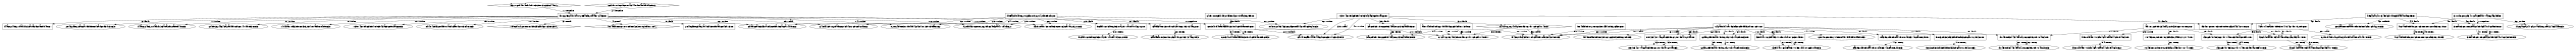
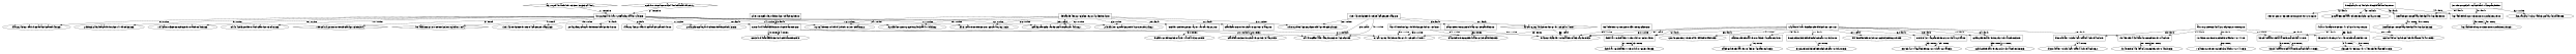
  digraph {
    engine=neato
    fixedsize=false
    fontsize=10
    nodesep=0.3
    rankdir=TB
    ranksep=0
    splines=true
    node [node_type=Process shape=ellipse]
    "'b0c2256f4d1ba072e5a8f82daa87c453_P'" [shape=box]
    "'199c9b1b20e08e15bcf93fdd6013596b_S'" [node_type=Socket shape=diamond]
    "'b84afd8e867870895ed2e300029b5118_S'" [node_type=Socket shape=diamond]
    "'2e452f5e23ae2a7b5b5e8dead68d5d13_P'" [shape=box]
    "'f4ac8245521daf1f133a0a3dc8ae9b49_P'" [shape=box]
    "'2e452f5e23ae2a7b5b5e8dead68d5d13_F3'" [node_type=file]
    "'f4ac8245521daf1f133a0a3dc8ae9b49_F3'" [node_type=file]
    "'2d99c324f645a2addd0cd6e147db8938_F3'" [node_type=file]
    "'1b45ae10f339e8ecb525d1e7a5b8e4e9_F3'" [node_type=file]
    "'eb404c9f52edb901a8bcfa0dc0058f78_F3'" [node_type=file]
    "'6bad68a9c3f31a8d3ce5a156acca14bb_F2'" [node_type=file]
    "'248df1391629ad6e205b4cc769c8bc7f_F2'" [node_type=file]
    "'0206499ee310bdbd42d5d1e139759fae_F2'" [node_type=file]
    "'73974309d6559d7893943a696e91fa6c_F3'" [node_type=file]
    "'d20fdd50cce802629b6c49f2aa471bbf_F2'" [node_type=file]
    "'ff151eab75e0eb53ec0e163ca7a02521_F3'" [node_type=file]
    "'60c940d49a8affddc5151b69f0a8ee96_P'" [shape=box]
    "'60c940d49a8affddc5151b69f0a8ee96_F3'" [node_type=File]
    "'ca7f786ff57aa97af62bce63e14630f2_F3'" [node_type=file]
    "'67ca762e24dd2508d5067d71c969b148_F1'" [node_type=file]
    "'a311c2d497aef1bd1e3c5e73cc336449_S'" [node_type=Socket shape=diamond]
    "'60bd107960bc8e7a3448d0da0af1db25_S'" [node_type=Socket shape=diamond]
    "'d95a3d949e22763f881922042d5e98dc_P'" [shape=box]
    "'cfadf5a08c500b0cdca75c6193734a62_P'" [shape=box]
    "'56fdb1c05b9c25387a2971a09a7d3202_P'" [shape=box]
    "'0de782d954636e2f6e80fb460db6392b_F3'" [node_type=file]
    "'cfadf5a08c500b0cdca75c6193734a62_F3'" [node_type=File]
    "'56fdb1c05b9c25387a2971a09a7d3202_F3'" [node_type=File]
    "'73974309d6559d7893943a696e91fa6c_P'" [shape=box]
    "'3a6055919eccce554da3067396abfde3_P'" [shape=box]
    "'67ca762e24dd2508d5067d71c969b148_P'" [shape=diamond]
    "'d5d8768807e30e908906f20f454c7086_P'" [shape=box]
    "'3a6055919eccce554da3067396abfde3_F3'" [node_type=file]
    "'543e27fca3d5718bcaae518ae30a2d0e_F3'" [node_type=file]
    "'2b9108ec5f1d927f550dc8709ac98299_P'" [shape=box]
    "'b96a2ac401345d6b7b5c3fdaba0d56e5_P'" [shape=box]
    "'68caa5e0eeaaa7ed89858dcf816dd220_F3'" [node_type=file]
    "'b67aeb999b8287c58888e1c80f83e619_P'" [shape=box]
    "'3eea856e18e69aa2de9d6f4b1b6d585e_P'" [shape=box]
    "'b67aeb999b8287c58888e1c80f83e619_F3'" [node_type=File]
    n41 [label="'3eea856e18e69aa2de9d6f4b1b6d285e_F3'" node_type=File]
    "'310d860ccd34102ac55ad77a362a6def_P'" [shape=box]
    "'fc82acca2476b27a5b3c28ad2483f4f9_F3'" [node_type=file]
    "'a57d4ebebed627dddbdc665deb5115de_P'" [shape=box]
    "'c42ab8b40a7d65f58cd9dbf60b881691_P'" [shape=box]
    "'bf75eef505998d2d0c76c39d3e99c20b_F3'" [node_type=file]
    "'ee7334277a62a8399867207d8a7c27fa_P'" [shape=box]
    "'c2fdc25998ab790922d27cb7acebe033_P'" [shape=box]
    "'f29f1a116cb5a93770581bf1076651d9_P'" [shape=box]
    "'c2848688eec715ee0f4b75fb5597ff8b_F3'" [node_type=file]
    "'ea3960b9850aa198184533746eae0e2b_P'" [shape=box]
    "'50c325303b335b550f6bc96a07c19d20_P'" [shape=box]
    "'d045e05344349a84206e699209704b6b_P'" [shape=box]
    "'ee7334277a62a8399867207d8a7c27fa_F3'" [node_type=File]
    "'c2fdc25998ab790922d27cb7acebe033_F3'" [node_type=File]
    "'f29f1a116cb5a93770581bf1076651d9_F3'" [node_type=File]
    "'ea3960b9850aa198184533746eae0e2b_F3'" [node_type=File]
    "'50c325303b335b550f6bc96a07c19d20_F3'" [node_type=File]
    "'d045e05344349a84206e699209704b6b_F3'" [node_type=File]
    "'5849f95987208e2c501ffd1e5526f5e6_P'" [shape=box]
    "'ab1e12c999c348f42c19f296607e0ee2_P'" [shape=box]
    "'b50849ae7703f046a70fa544cd094b6b_P'" [shape=box]
    "'78453802098e78235bf2c4f5dc772741_P'" [shape=box]
    "'b3cb40faa97e3ba4a88f82ca6dd3a17e_P'" [shape=box]
    "'d3c657b7583c27b7149083d90a2ee5b1_P'" [shape=box]
    "'b50849ae7703f046a70fa544cd094b6b_F2'" [node_type=File]
    "'78453802098e78235bf2c4f5dc772741_F3'" [node_type=File]
    "'b3cb40faa97e3ba4a88f82ca6dd3a17e_F3'" [node_type=File]
    "'d3c657b7583c27b7149083d90a2ee5b1_F3'" [node_type=File]
    "'4ca1048ea3979595e7475467d0792096_P'" [shape=box]
    "'62d0d49b0462bb63489dbda8e84b4b7e_F3'" [node_type=file]
    "'b0c2256f4d1ba072e5a8f82daa87c453_P'" -> "'199c9b1b20e08e15bcf93fdd6013596b_S'" [label="3: send"]
    "'b0c2256f4d1ba072e5a8f82daa87c453_P'" -> "'b84afd8e867870895ed2e300029b5118_S'" [label="4: send"]
    "'b0c2256f4d1ba072e5a8f82daa87c453_P'" -> "'2e452f5e23ae2a7b5b5e8dead68d5d13_P'" [label="5: fork"]
    "'b0c2256f4d1ba072e5a8f82daa87c453_P'" -> "'f4ac8245521daf1f133a0a3dc8ae9b49_P'" [label="6: fork"]
    "'b0c2256f4d1ba072e5a8f82daa87c453_P'" -> "'2e452f5e23ae2a7b5b5e8dead68d5d13_F3'" [label="7: write"]
    "'b0c2256f4d1ba072e5a8f82daa87c453_P'" -> "'f4ac8245521daf1f133a0a3dc8ae9b49_F3'" [label="8: write"]
    "'b0c2256f4d1ba072e5a8f82daa87c453_P'" -> "'2d99c324f645a2addd0cd6e147db8938_F3'" [label="9: write"]
    "'b0c2256f4d1ba072e5a8f82daa87c453_P'" -> "'1b45ae10f339e8ecb525d1e7a5b8e4e9_F3'" [label="10: write"]
    "'b0c2256f4d1ba072e5a8f82daa87c453_P'" -> "'eb404c9f52edb901a8bcfa0dc0058f78_F3'" [label="11: write"]
    "'b0c2256f4d1ba072e5a8f82daa87c453_P'" -> "'6bad68a9c3f31a8d3ce5a156acca14bb_F2'" [label="12: write"]
    "'b0c2256f4d1ba072e5a8f82daa87c453_P'" -> "'248df1391629ad6e205b4cc769c8bc7f_F2'" [label="39: read"]
    "'b0c2256f4d1ba072e5a8f82daa87c453_P'" -> "'0206499ee310bdbd42d5d1e139759fae_F2'" [label="14: write"]
    "'b0c2256f4d1ba072e5a8f82daa87c453_P'" -> "'73974309d6559d7893943a696e91fa6c_F3'" [label="15: write"]
    "'b0c2256f4d1ba072e5a8f82daa87c453_P'" -> "'d20fdd50cce802629b6c49f2aa471bbf_F2'" [label="16: write"]
    "'b0c2256f4d1ba072e5a8f82daa87c453_P'" -> "'ff151eab75e0eb53ec0e163ca7a02521_F3'" [label="17: write"]
-   "'b0c2256f4d1ba072e5a8f82daa87c453_P'" -> "'60c940d49a8affddc5151b69f0a8ee96_P'" [label="1: receive"]
+   "'b0c2256f4d1ba072e5a8f82daa87c453_P'" -> "'60c940d49a8affddc5151b69f0a8ee96_P'" [label="18: fork"]
    "'60c940d49a8affddc5151b69f0a8ee96_P'" -> "'60c940d49a8affddc5151b69f0a8ee96_F3'" [label="19: exec"]
    "'60c940d49a8affddc5151b69f0a8ee96_P'" -> "'60c940d49a8affddc5151b69f0a8ee96_F3'" [label="34: exec"]
    "'60c940d49a8affddc5151b69f0a8ee96_P'" -> "'ca7f786ff57aa97af62bce63e14630f2_F3'" [label="20: unlink"]
    "'60c940d49a8affddc5151b69f0a8ee96_P'" -> "'67ca762e24dd2508d5067d71c969b148_F1'" [label="21: unlink"]
    "'a311c2d497aef1bd1e3c5e73cc336449_S'" -> "'b0c2256f4d1ba072e5a8f82daa87c453_P'" [label="1: receive"]
    "'60bd107960bc8e7a3448d0da0af1db25_S'" -> "'b0c2256f4d1ba072e5a8f82daa87c453_P'" [label="2: receive"]
    "'d95a3d949e22763f881922042d5e98dc_P'" -> "'6bad68a9c3f31a8d3ce5a156acca14bb_F2'" [label="22: write"]
    "'d95a3d949e22763f881922042d5e98dc_P'" -> "'248df1391629ad6e205b4cc769c8bc7f_F2'" [label="23: write"]
    "'d95a3d949e22763f881922042d5e98dc_P'" -> "'0206499ee310bdbd42d5d1e139759fae_F2'" [label="24: write"]
    "'d95a3d949e22763f881922042d5e98dc_P'" -> "'d20fdd50cce802629b6c49f2aa471bbf_F2'" [label="25: write"]
    "'d95a3d949e22763f881922042d5e98dc_P'" -> "'ff151eab75e0eb53ec0e163ca7a02521_F3'" [label="26: write"]
    "'d95a3d949e22763f881922042d5e98dc_P'" -> "'cfadf5a08c500b0cdca75c6193734a62_P'" [label="27: fork"]
    "'d95a3d949e22763f881922042d5e98dc_P'" -> "'56fdb1c05b9c25387a2971a09a7d3202_P'" [label="29: fork"]
    "'d95a3d949e22763f881922042d5e98dc_P'" -> "'0de782d954636e2f6e80fb460db6392b_F3'" [label="31: write"]
    "'cfadf5a08c500b0cdca75c6193734a62_P'" -> "'cfadf5a08c500b0cdca75c6193734a62_F3'" [label="28: exec"]
    "'56fdb1c05b9c25387a2971a09a7d3202_P'" -> "'56fdb1c05b9c25387a2971a09a7d3202_F3'" [label="30: exec"]
    "'73974309d6559d7893943a696e91fa6c_P'" -> "'ca7f786ff57aa97af62bce63e14630f2_F3'" [label="39: read"]
    "'73974309d6559d7893943a696e91fa6c_P'" -> "'ca7f786ff57aa97af62bce63e14630f2_F3'" [label="40: write"]
    "'73974309d6559d7893943a696e91fa6c_P'" -> "'0de782d954636e2f6e80fb460db6392b_F3'" [label="32: write"]
    "'73974309d6559d7893943a696e91fa6c_P'" -> "'3a6055919eccce554da3067396abfde3_P'" [label="35: fork"]
    "'73974309d6559d7893943a696e91fa6c_P'" -> "'67ca762e24dd2508d5067d71c969b148_P'" [label="37: fork"]
-   "'73974309d6559d7893943a696e91fa6c_P'" -> "'d5d8768807e30e908906f20f454c7086_P'" [label="41: fork"]
    "'3a6055919eccce554da3067396abfde3_P'" -> "'3a6055919eccce554da3067396abfde3_F3'" [label="36: exec"]
    "'67ca762e24dd2508d5067d71c969b148_P'" -> "'67ca762e24dd2508d5067d71c969b148_F1'" [label="38: exec"]
    "'67ca762e24dd2508d5067d71c969b148_P'" -> "'543e27fca3d5718bcaae518ae30a2d0e_F3'" [label="56: read"]
    "'2b9108ec5f1d927f550dc8709ac98299_P'" -> "'60c940d49a8affddc5151b69f0a8ee96_P'" [label="33: fork"]
    "'b96a2ac401345d6b7b5c3fdaba0d56e5_P'" -> "'d5d8768807e30e908906f20f454c7086_P'" [label="42: fork"]
    "'b96a2ac401345d6b7b5c3fdaba0d56e5_P'" -> "'68caa5e0eeaaa7ed89858dcf816dd220_F3'" [label="43: unlink"]
    "'b96a2ac401345d6b7b5c3fdaba0d56e5_P'" -> "'b67aeb999b8287c58888e1c80f83e619_P'" [label="44: fork"]
    "'b96a2ac401345d6b7b5c3fdaba0d56e5_P'" -> "'3eea856e18e69aa2de9d6f4b1b6d585e_P'" [label="46: fork"]
    "'b67aeb999b8287c58888e1c80f83e619_P'" -> "'b67aeb999b8287c58888e1c80f83e619_F3'" [label="45: exec"]
    "'b67aeb999b8287c58888e1c80f83e619_P'" -> "'b67aeb999b8287c58888e1c80f83e619_F3'" [label="49: exec"]
    "'3eea856e18e69aa2de9d6f4b1b6d585e_P'" -> n41 [label="47: exec"]
    "'3eea856e18e69aa2de9d6f4b1b6d585e_P'" -> n41 [label="51: exec"]
    "'310d860ccd34102ac55ad77a362a6def_P'" -> "'b67aeb999b8287c58888e1c80f83e619_P'" [label="48: fork"]
-   "'310d860ccd34102ac55ad77a362a6def_P'" -> "'3eea856e18e69aa2de9d6f4b1b6d585e_P'" [label="1: receive"]
+   "'310d860ccd34102ac55ad77a362a6def_P'" -> "'3eea856e18e69aa2de9d6f4b1b6d585e_P'" [label="50: fork"]
    "'310d860ccd34102ac55ad77a362a6def_P'" -> "'fc82acca2476b27a5b3c28ad2483f4f9_F3'" [label="52: write"]
    "'a57d4ebebed627dddbdc665deb5115de_P'" -> "'67ca762e24dd2508d5067d71c969b148_F1'" [label="53: write"]
    "'a57d4ebebed627dddbdc665deb5115de_P'" -> "'67ca762e24dd2508d5067d71c969b148_F1'" [label="55: write"]
    "'a57d4ebebed627dddbdc665deb5115de_P'" -> "'3a6055919eccce554da3067396abfde3_F3'" [label="54: write"]
    "'a57d4ebebed627dddbdc665deb5115de_P'" -> "'543e27fca3d5718bcaae518ae30a2d0e_F3'" [label="58: write"]
    "'c42ab8b40a7d65f58cd9dbf60b881691_P'" -> "'543e27fca3d5718bcaae518ae30a2d0e_F3'" [label="57: read"]
    "'c42ab8b40a7d65f58cd9dbf60b881691_P'" -> "'543e27fca3d5718bcaae518ae30a2d0e_F3'" [label="60: write"]
    "'c42ab8b40a7d65f58cd9dbf60b881691_P'" -> "'bf75eef505998d2d0c76c39d3e99c20b_F3'" [label="61: read"]
    "'c42ab8b40a7d65f58cd9dbf60b881691_P'" -> "'ee7334277a62a8399867207d8a7c27fa_P'" [label="62: fork"]
    "'c42ab8b40a7d65f58cd9dbf60b881691_P'" -> "'ee7334277a62a8399867207d8a7c27fa_P'" [label="68: fork"]
    "'c42ab8b40a7d65f58cd9dbf60b881691_P'" -> "'c2fdc25998ab790922d27cb7acebe033_P'" [label="64: fork"]
    "'c42ab8b40a7d65f58cd9dbf60b881691_P'" -> "'c2fdc25998ab790922d27cb7acebe033_P'" [label="70: fork"]
    "'c42ab8b40a7d65f58cd9dbf60b881691_P'" -> "'f29f1a116cb5a93770581bf1076651d9_P'" [label="66: fork"]
    "'c42ab8b40a7d65f58cd9dbf60b881691_P'" -> "'f29f1a116cb5a93770581bf1076651d9_P'" [label="72: fork"]
    "'c42ab8b40a7d65f58cd9dbf60b881691_P'" -> "'c2848688eec715ee0f4b75fb5597ff8b_F3'" [label="74: write"]
    "'c42ab8b40a7d65f58cd9dbf60b881691_P'" -> "'ea3960b9850aa198184533746eae0e2b_P'" [label="75: fork"]
    "'c42ab8b40a7d65f58cd9dbf60b881691_P'" -> "'50c325303b335b550f6bc96a07c19d20_P'" [label="77: fork"]
    "'c42ab8b40a7d65f58cd9dbf60b881691_P'" -> "'d045e05344349a84206e699209704b6b_P'" [label="79: fork"]
    "'ee7334277a62a8399867207d8a7c27fa_P'" -> "'ee7334277a62a8399867207d8a7c27fa_F3'" [label="63: exec"]
    "'ee7334277a62a8399867207d8a7c27fa_P'" -> "'ee7334277a62a8399867207d8a7c27fa_F3'" [label="69: exec"]
    "'c2fdc25998ab790922d27cb7acebe033_P'" -> "'c2fdc25998ab790922d27cb7acebe033_F3'" [label="65: exec"]
    "'c2fdc25998ab790922d27cb7acebe033_P'" -> "'c2fdc25998ab790922d27cb7acebe033_F3'" [label="71: exec"]
    "'f29f1a116cb5a93770581bf1076651d9_P'" -> "'f29f1a116cb5a93770581bf1076651d9_F3'" [label="67: exec"]
    "'f29f1a116cb5a93770581bf1076651d9_P'" -> "'f29f1a116cb5a93770581bf1076651d9_F3'" [label="73: exec"]
    "'ea3960b9850aa198184533746eae0e2b_P'" -> "'ea3960b9850aa198184533746eae0e2b_F3'" [label="76: exec"]
    "'50c325303b335b550f6bc96a07c19d20_P'" -> "'50c325303b335b550f6bc96a07c19d20_F3'" [label="78: exec"]
    "'d045e05344349a84206e699209704b6b_P'" -> "'d045e05344349a84206e699209704b6b_F3'" [label="80: exec"]
    "'d045e05344349a84206e699209704b6b_P'" -> "'d045e05344349a84206e699209704b6b_F3'" [label="82: exec"]
    "'5849f95987208e2c501ffd1e5526f5e6_P'" -> "'543e27fca3d5718bcaae518ae30a2d0e_F3'" [label="59: write"]
    "'ab1e12c999c348f42c19f296607e0ee2_P'" -> "'d045e05344349a84206e699209704b6b_P'" [label="81: fork"]
-   "'ab1e12c999c348f42c19f296607e0ee2_P'" -> "'b50849ae7703f046a70fa544cd094b6b_P'" [label="25: write"]
+   "'ab1e12c999c348f42c19f296607e0ee2_P'" -> "'b50849ae7703f046a70fa544cd094b6b_P'" [label="83: fork"]
    "'ab1e12c999c348f42c19f296607e0ee2_P'" -> "'78453802098e78235bf2c4f5dc772741_P'" [label="85: fork"]
    "'ab1e12c999c348f42c19f296607e0ee2_P'" -> "'b3cb40faa97e3ba4a88f82ca6dd3a17e_P'" [label="87: fork"]
    "'ab1e12c999c348f42c19f296607e0ee2_P'" -> "'d3c657b7583c27b7149083d90a2ee5b1_P'" [label="89: fork"]
    "'b50849ae7703f046a70fa544cd094b6b_P'" -> "'b50849ae7703f046a70fa544cd094b6b_F2'" [label="84: exec"]
    "'78453802098e78235bf2c4f5dc772741_P'" -> "'78453802098e78235bf2c4f5dc772741_F3'" [label="86: exec"]
    "'b3cb40faa97e3ba4a88f82ca6dd3a17e_P'" -> "'b3cb40faa97e3ba4a88f82ca6dd3a17e_F3'" [label="88: exec"]
    "'b3cb40faa97e3ba4a88f82ca6dd3a17e_P'" -> "'b3cb40faa97e3ba4a88f82ca6dd3a17e_F3'" [label="92: exec"]
    "'d3c657b7583c27b7149083d90a2ee5b1_P'" -> "'d3c657b7583c27b7149083d90a2ee5b1_F3'" [label="90: exec"]
    "'d3c657b7583c27b7149083d90a2ee5b1_P'" -> "'d3c657b7583c27b7149083d90a2ee5b1_F3'" [label="94: exec"]
    "'4ca1048ea3979595e7475467d0792096_P'" -> "'b3cb40faa97e3ba4a88f82ca6dd3a17e_P'" [label="91: fork"]
    "'4ca1048ea3979595e7475467d0792096_P'" -> "'d3c657b7583c27b7149083d90a2ee5b1_P'" [label="93: fork"]
    "'4ca1048ea3979595e7475467d0792096_P'" -> "'62d0d49b0462bb63489dbda8e84b4b7e_F3'" [label="95: read"]
  }
